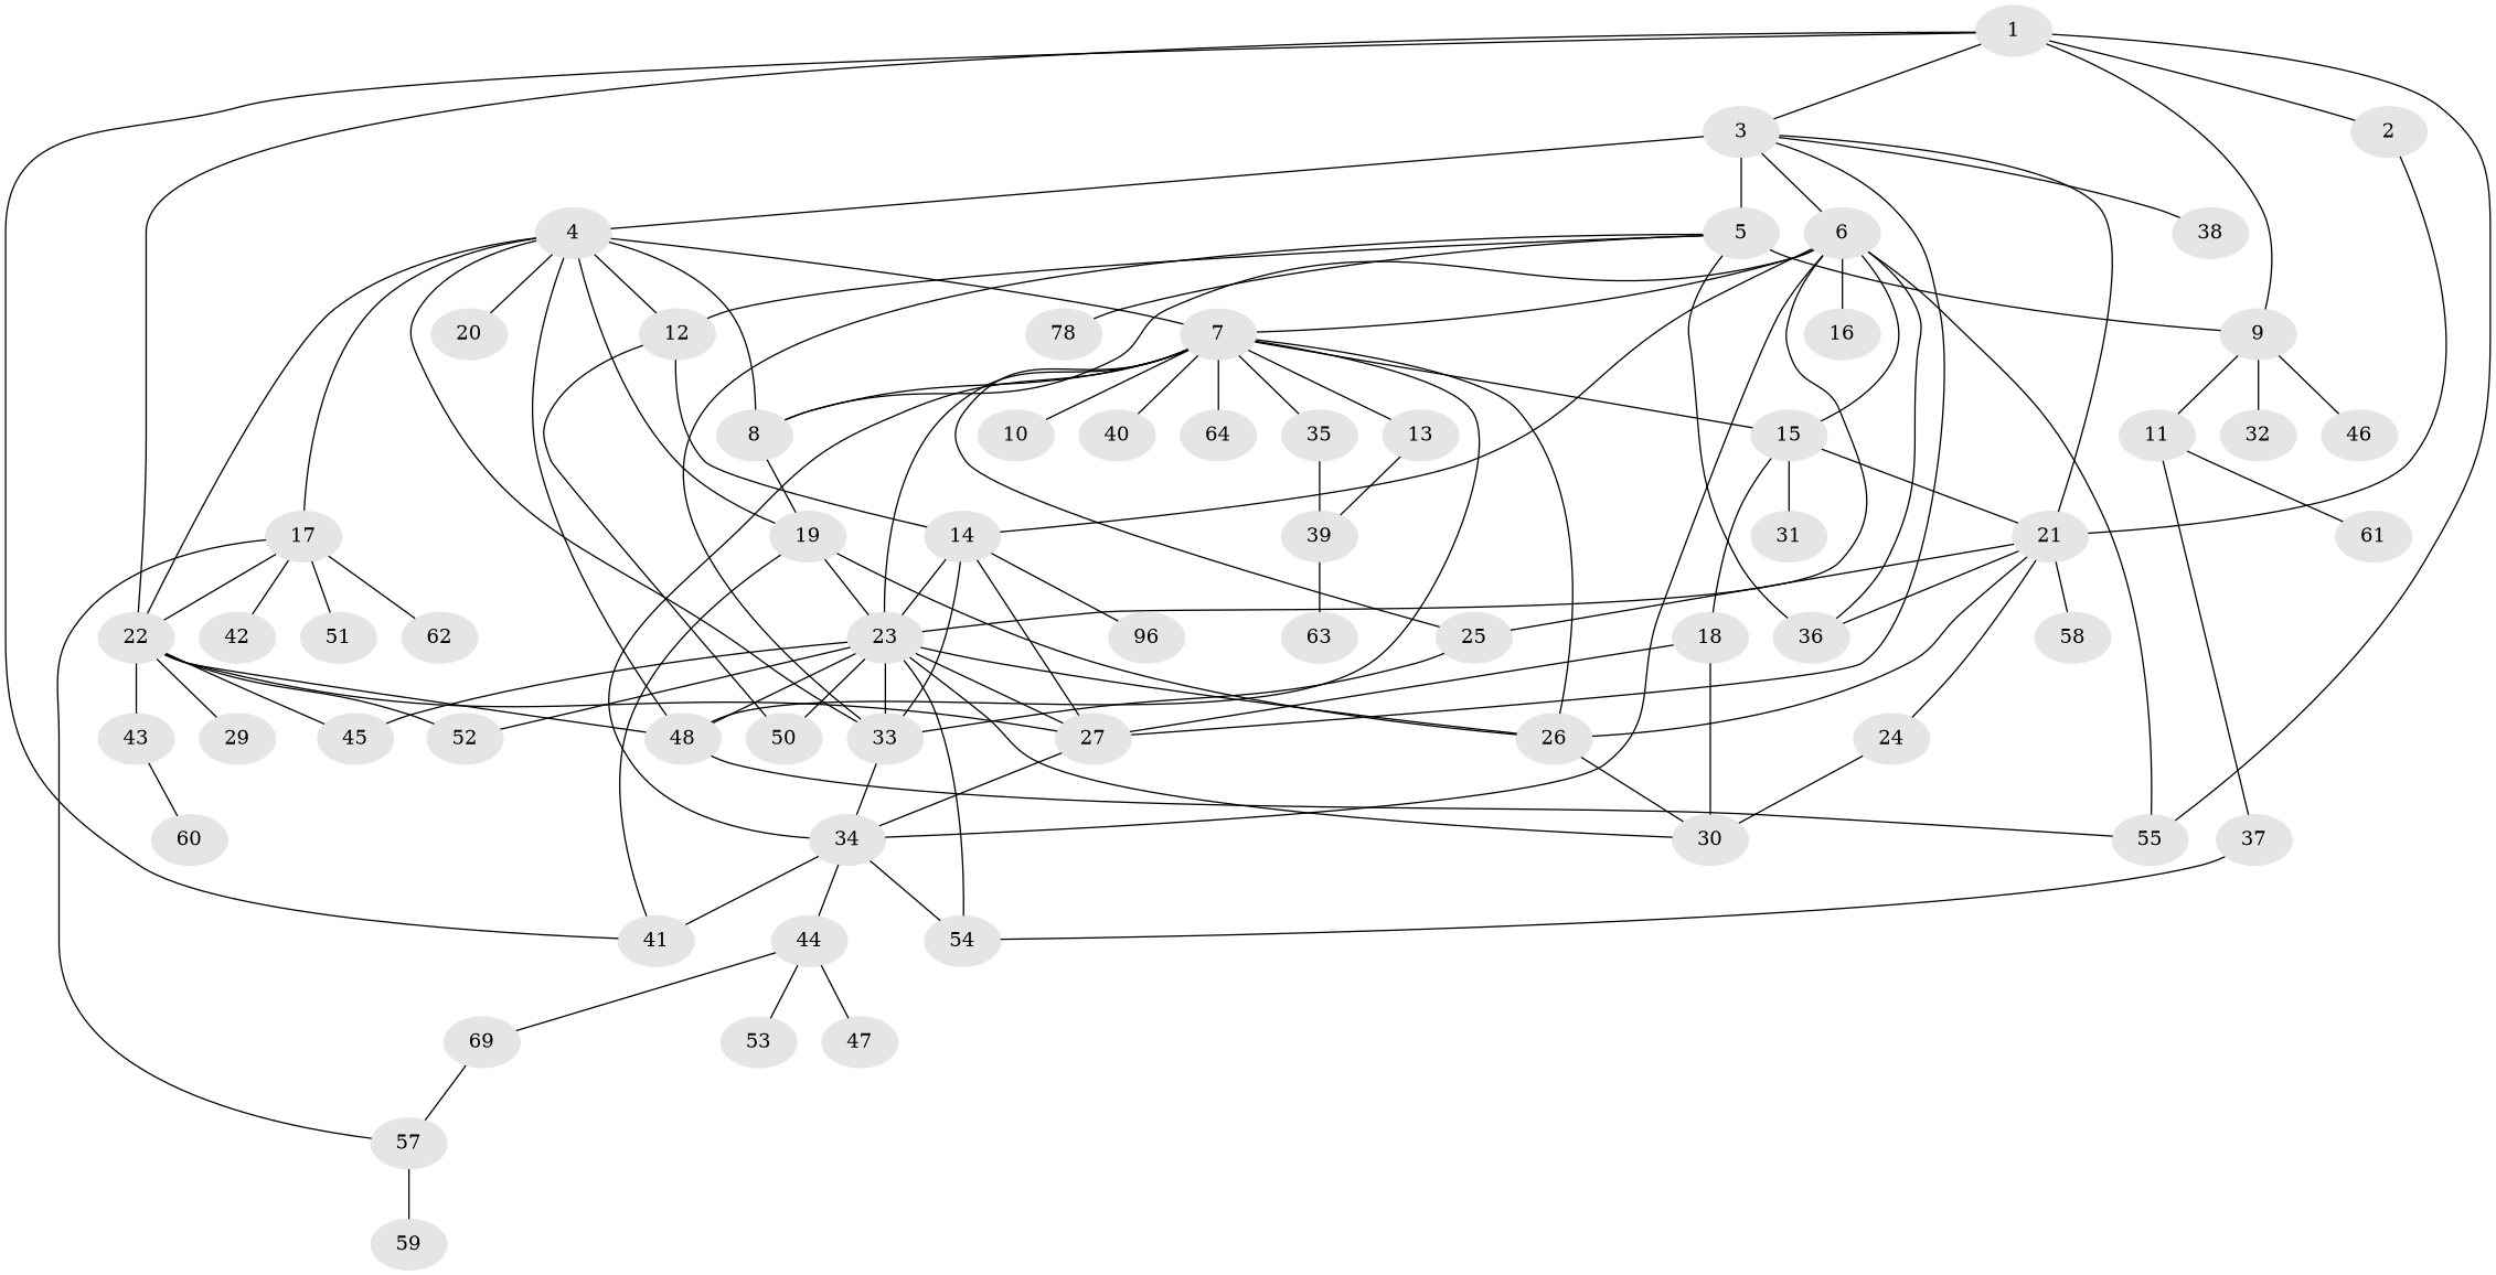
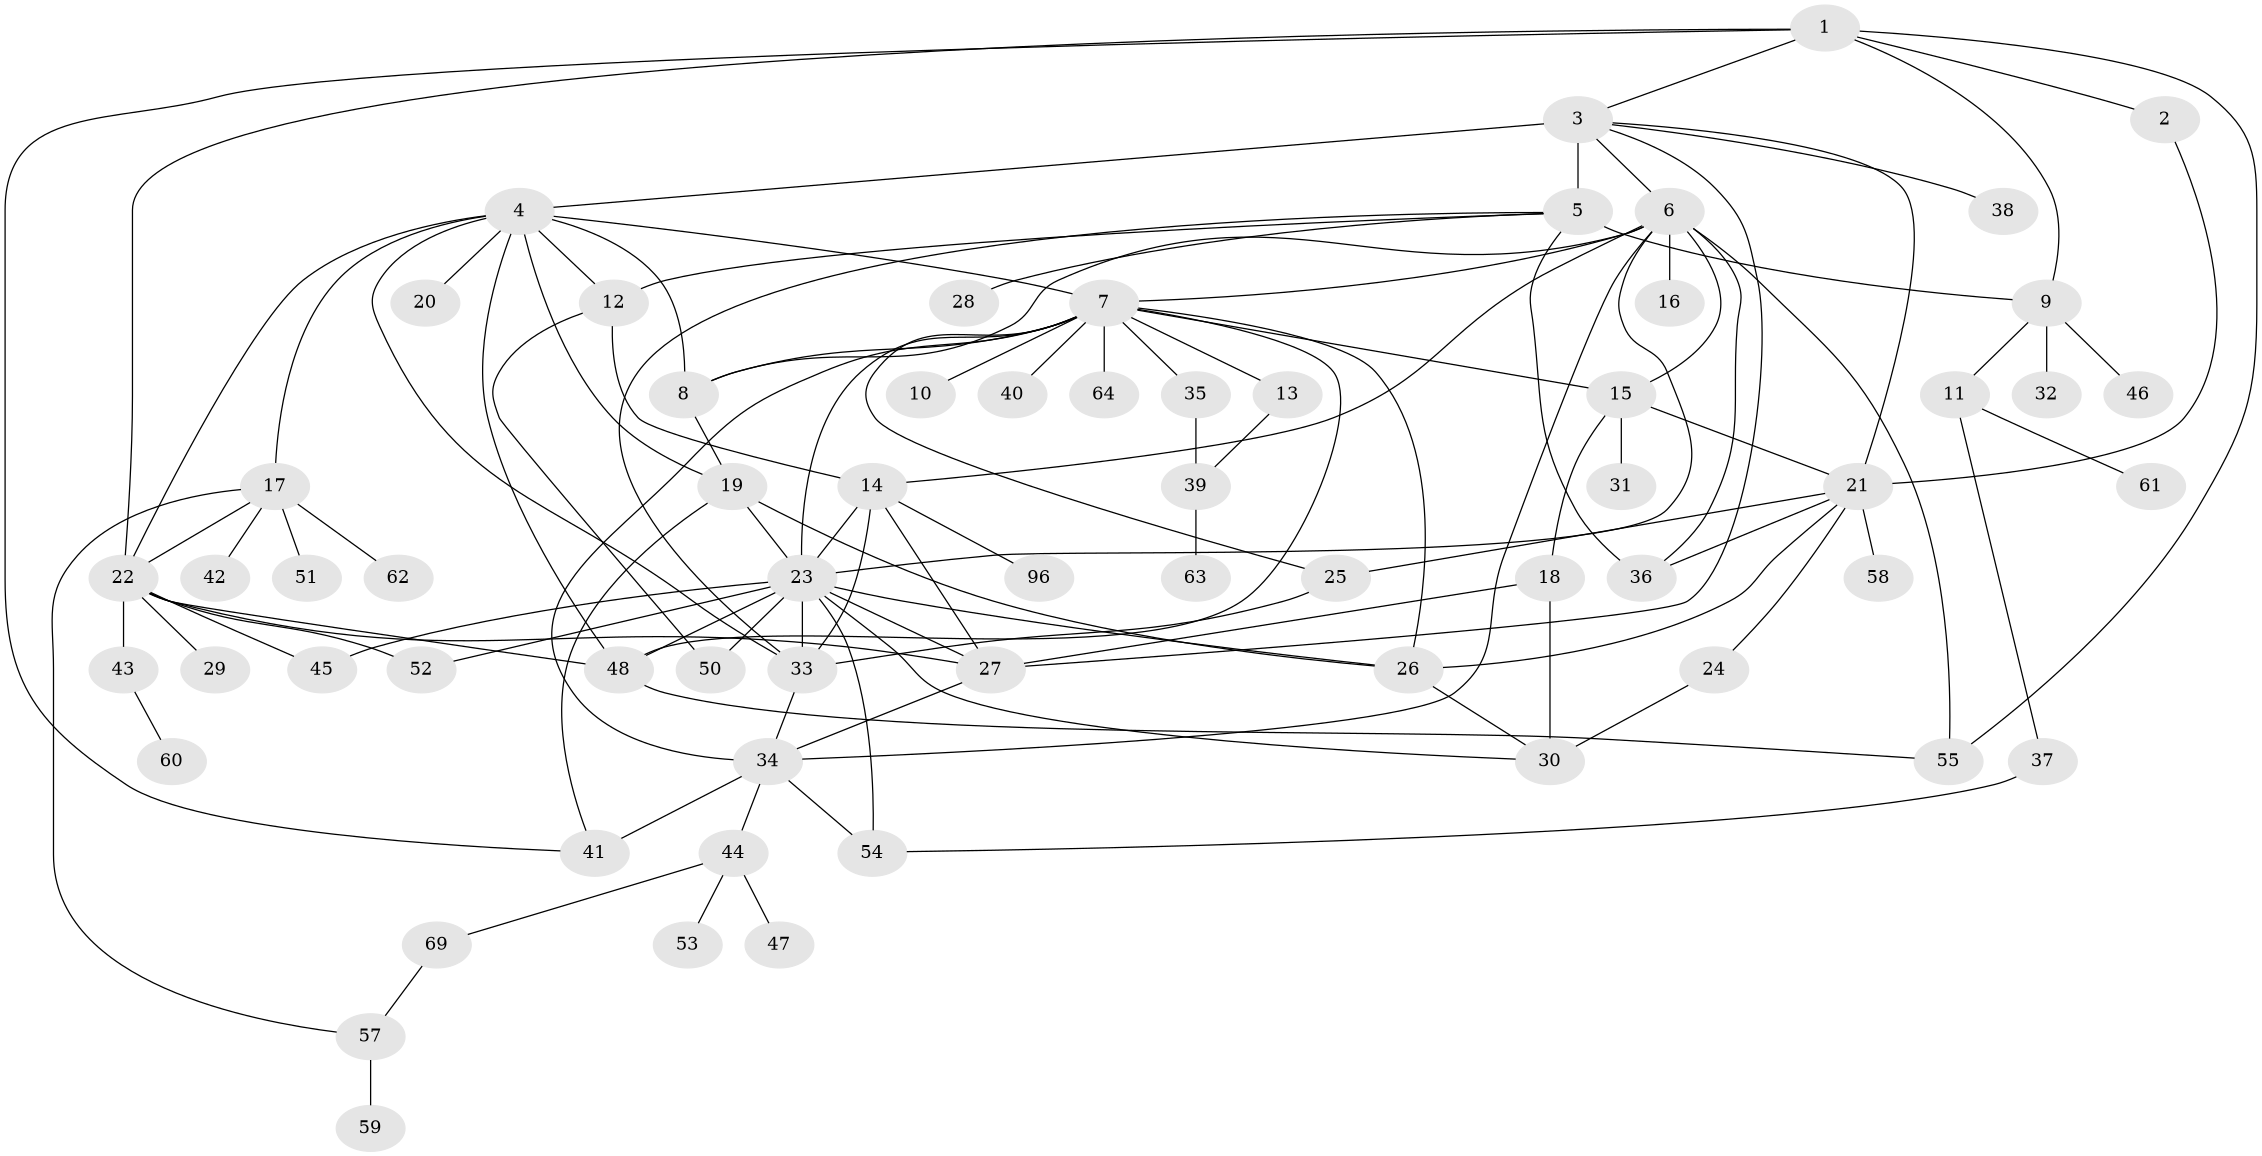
  graph {
    node [color=gray90 style=filled]
    edge [weight=1.0]
    1
    2
    3
    9
    22
    41
    55
    21
    4
    5
    6
    27
    38
    11
    32
    46
    48
    29
    43
    45
    52
    36
    25
    26
    24
    58
    7
    8
    12
    17
    19
    20
    33
-   28 [label=78]
+   28
    14
    15
    16
    23
    34
    10
    13
    35
    40
    64
    50
    42
    51
    57
    62
    n50 [label=96]
    18
    31
    30
    54
    44
    39
    37
    61
    63
    59
    60
    47
    n63 [label=69]
    53
    1 -- 2
    1 -- 3
    1 -- 9
    1 -- 22
    1 -- 41
    1 -- 55
    2 -- 21
    3 -- 21
    3 -- 4
    3 -- 5 [weight=9.0]
    3 -- 6
    3 -- 27
    3 -- 38
    9 -- 11
    9 -- 32
    9 -- 46
    22 -- 27
    22 -- 48
    22 -- 29
    22 -- 43
    22 -- 45
    22 -- 52
    21 -- 36
    21 -- 25
    21 -- 26 [weight=2.0]
    21 -- 24
    21 -- 58
    4 -- 22
    4 -- 48
    4 -- 7
    4 -- 8
    4 -- 12
    4 -- 17
    4 -- 19
    4 -- 20
    4 -- 33
    5 -- 9
    5 -- 36
    5 -- 12
    5 -- 33
    5 -- 28
    6 -- 55
    6 -- 36
    6 -- 7
    6 -- 8
    6 -- 14
    6 -- 15
    6 -- 16 [weight=3.0]
    6 -- 23
    6 -- 34
    27 -- 34
    11 -- 37
    11 -- 61
    48 -- 55
    43 -- 60
    25 -- 33
    26 -- 30
    24 -- 30
    7 -- 48
    7 -- 25
    7 -- 26
    7 -- 8
    7 -- 15
    7 -- 23
    7 -- 34
    7 -- 10
    7 -- 13
    7 -- 35
    7 -- 40
    7 -- 64
    8 -- 19
    12 -- 14
    12 -- 50
    17 -- 22
    17 -- 42
    17 -- 51
    17 -- 57
    17 -- 62
    19 -- 41
    19 -- 26
    19 -- 23
    33 -- 34
    14 -- 27
    14 -- 33
    14 -- 23
    14 -- n50
    15 -- 21
    15 -- 18
    15 -- 31 [weight=5.0]
    23 -- 27
    23 -- 48
    23 -- 45
    23 -- 52
    23 -- 26
    23 -- 33
    23 -- 50
    23 -- 30
    23 -- 54
    34 -- 41 [weight=2.0]
    34 -- 54
    34 -- 44
    13 -- 39
    35 -- 39
    57 -- 59
    18 -- 27 [weight=2.0]
    18 -- 30 [weight=2.0]
    44 -- 47
    44 -- n63
    44 -- 53
    39 -- 63
    37 -- 54
    n63 -- 57
  }
